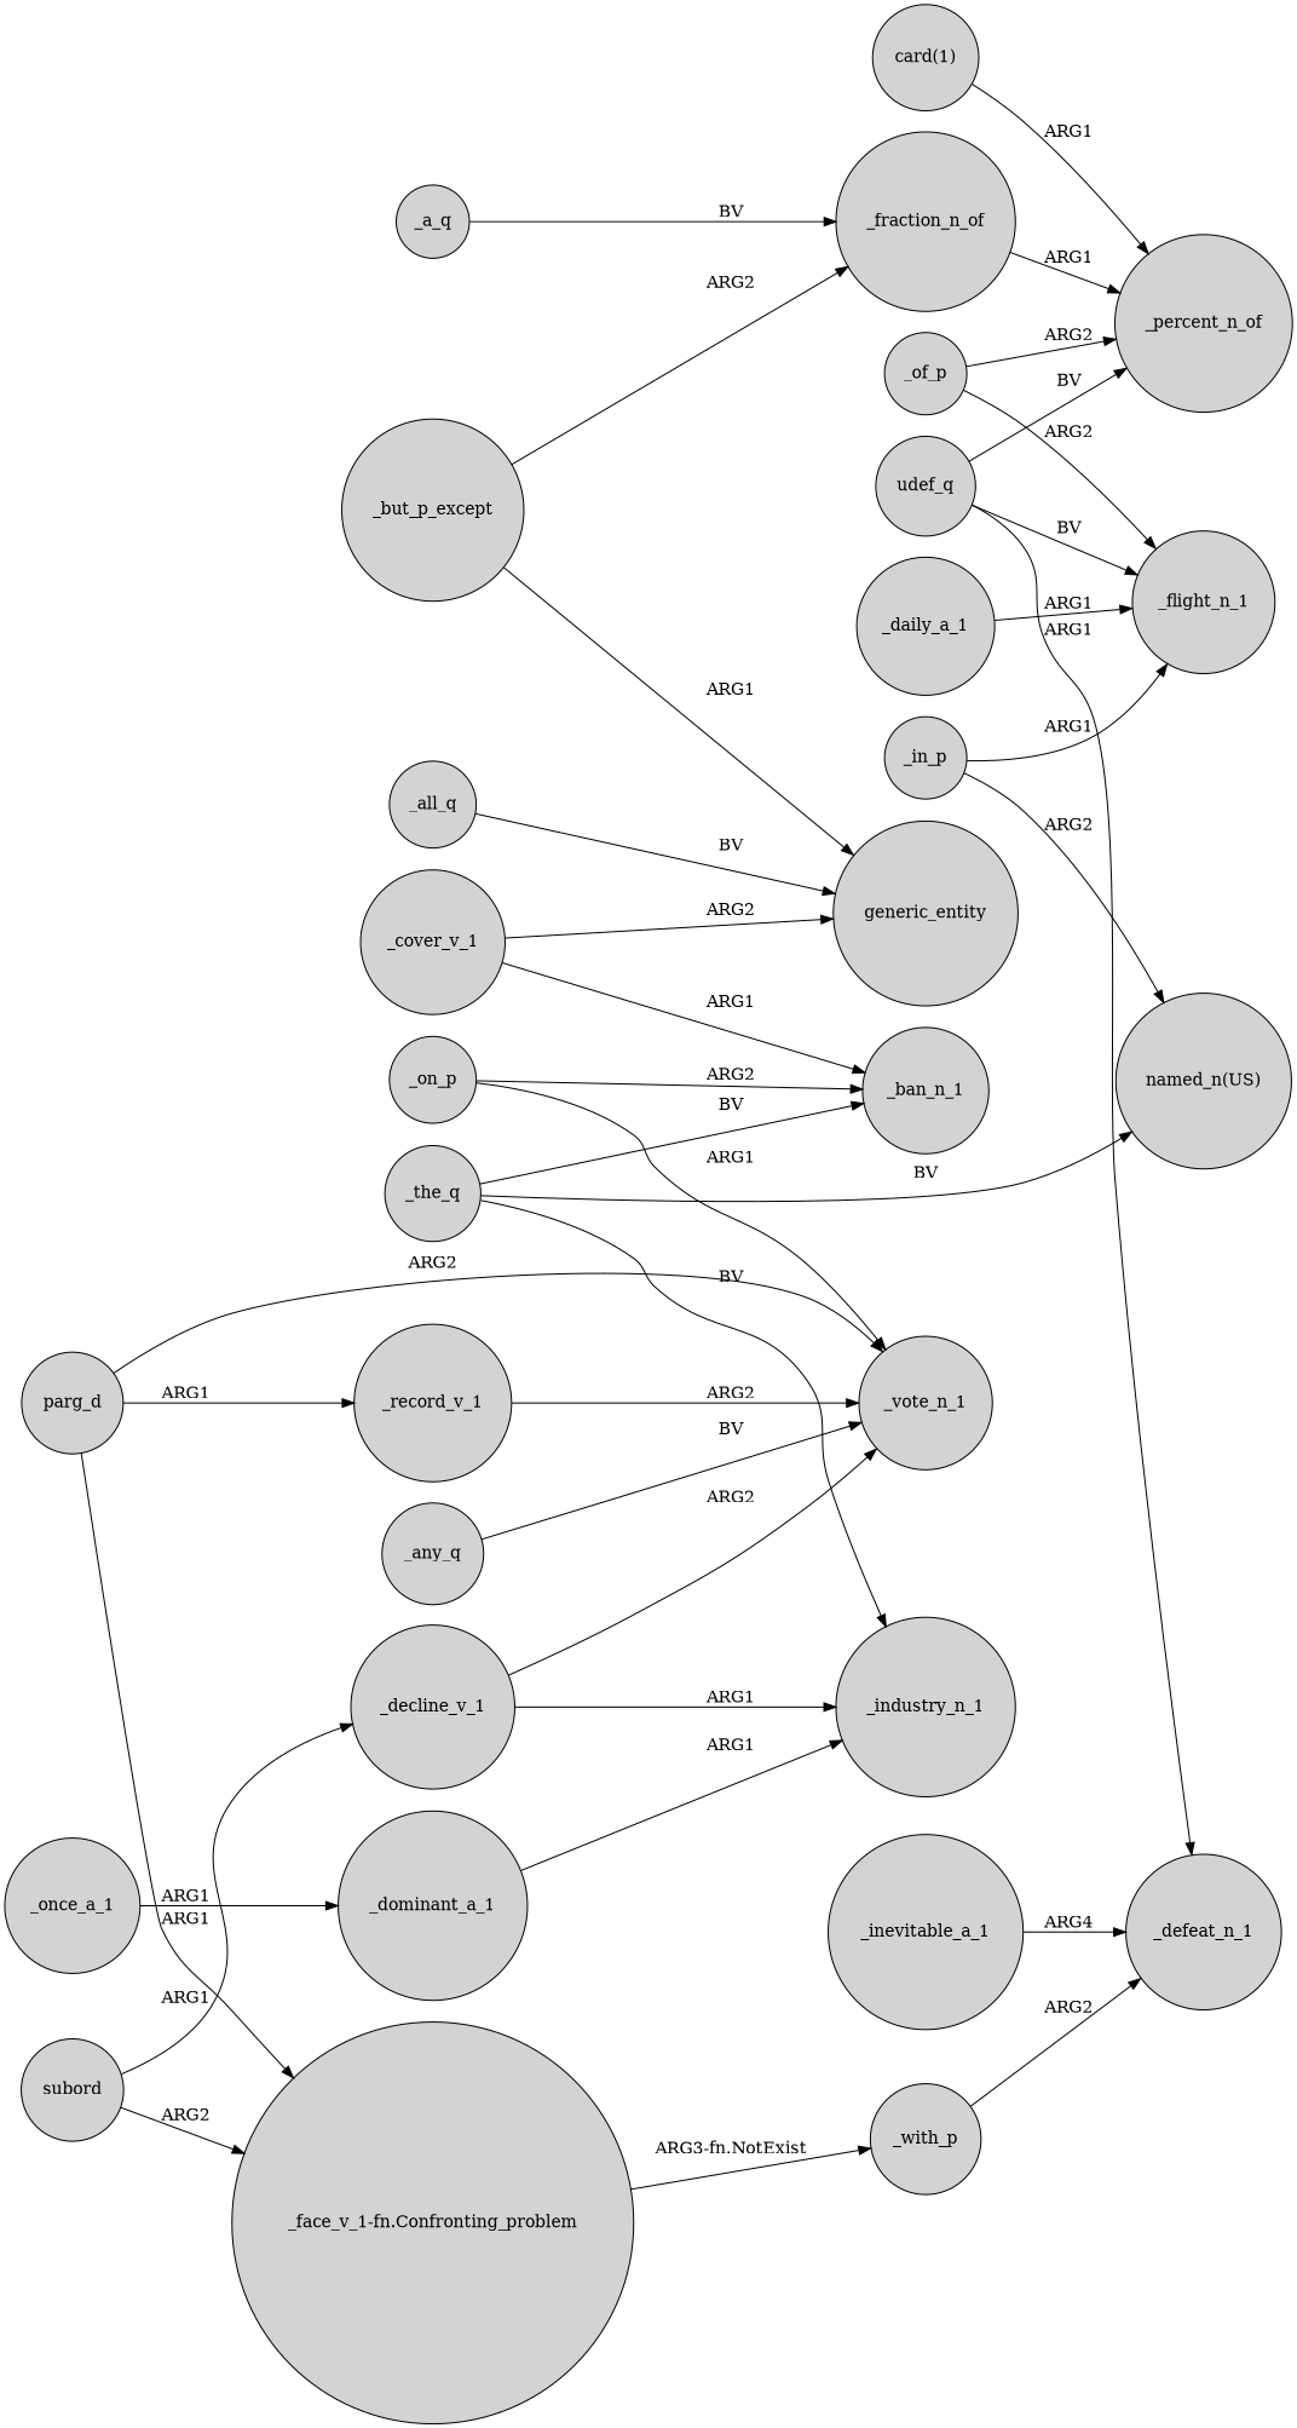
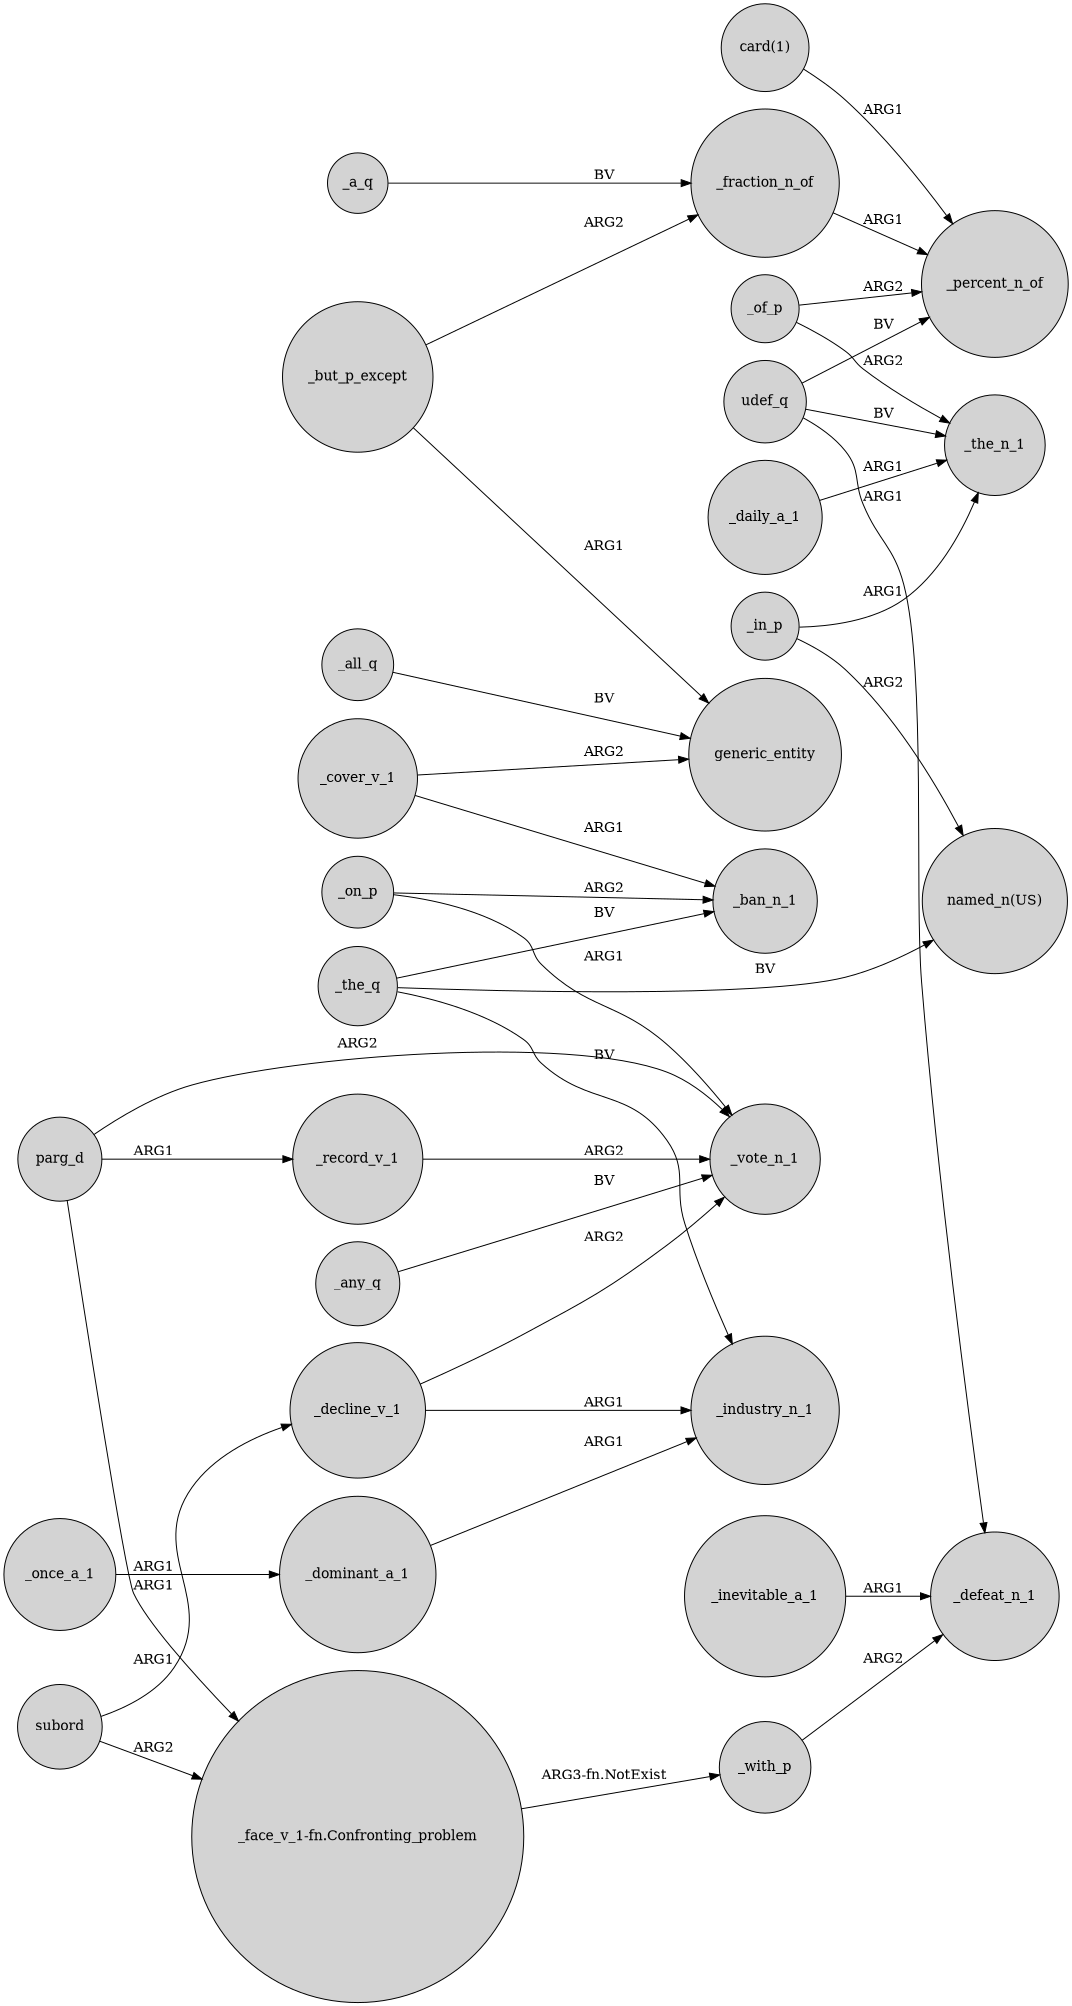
  digraph {
    rankdir=LR
    node [shape=circle style=filled]
    "card(1)"
    _percent_n_of
    _on_p
    _vote_n_1
    _ban_n_1
    _record_v_1
    udef_q
-   _flight_n_1
+   _flight_n_1 [label=_the_n_1]
    _defeat_n_1
    _any_q
    _with_p
    _once_a_1
    _dominant_a_1
    _industry_n_1
    _the_q
    "named_n(US)"
    _in_p
    _but_p_except
    _fraction_n_of
    generic_entity
    parg_d
    "_face_v_1-fn.Confronting_problem"
    _of_p
    _all_q
    _decline_v_1
    _cover_v_1
    _daily_a_1
    subord
    _a_q
    _inevitable_a_1
    "card(1)" -> _percent_n_of [label=ARG1]
    _on_p -> _vote_n_1 [label=ARG1]
    _on_p -> _ban_n_1 [label=ARG2]
    _record_v_1 -> _vote_n_1 [label=ARG2]
    udef_q -> _percent_n_of [label=BV]
    udef_q -> _flight_n_1 [label=BV]
    udef_q -> _defeat_n_1 [label=ARG1]
    _any_q -> _vote_n_1 [label=BV]
    _with_p -> _defeat_n_1 [label=ARG2]
    _once_a_1 -> _dominant_a_1 [label=ARG1]
    _dominant_a_1 -> _industry_n_1 [label=ARG1]
    _the_q -> _ban_n_1 [label=BV]
    _the_q -> _industry_n_1 [label=BV]
    _the_q -> "named_n(US)" [label=BV]
    _in_p -> _flight_n_1 [label=ARG1]
    _in_p -> "named_n(US)" [label=ARG2]
    _but_p_except -> _fraction_n_of [label=ARG2]
    _but_p_except -> generic_entity [label=ARG1]
    _fraction_n_of -> _percent_n_of [label=ARG1]
    parg_d -> _vote_n_1 [label=ARG2]
    parg_d -> _record_v_1 [label=ARG1]
    parg_d -> "_face_v_1-fn.Confronting_problem" [label=ARG1]
    "_face_v_1-fn.Confronting_problem" -> _with_p [label="ARG3-fn.NotExist"]
    _of_p -> _percent_n_of [label=ARG2]
    _of_p -> _flight_n_1 [label=ARG2]
    _all_q -> generic_entity [label=BV]
    _decline_v_1 -> _vote_n_1 [label=ARG2]
    _decline_v_1 -> _industry_n_1 [label=ARG1]
    _cover_v_1 -> _ban_n_1 [label=ARG1]
    _cover_v_1 -> generic_entity [label=ARG2]
    _daily_a_1 -> _flight_n_1 [label=ARG1]
    subord -> "_face_v_1-fn.Confronting_problem" [label=ARG2]
    subord -> _decline_v_1 [label=ARG1]
    _a_q -> _fraction_n_of [label=BV]
-   _inevitable_a_1 -> _defeat_n_1 [label=ARG4]
+   _inevitable_a_1 -> _defeat_n_1 [label=ARG1]
  }
